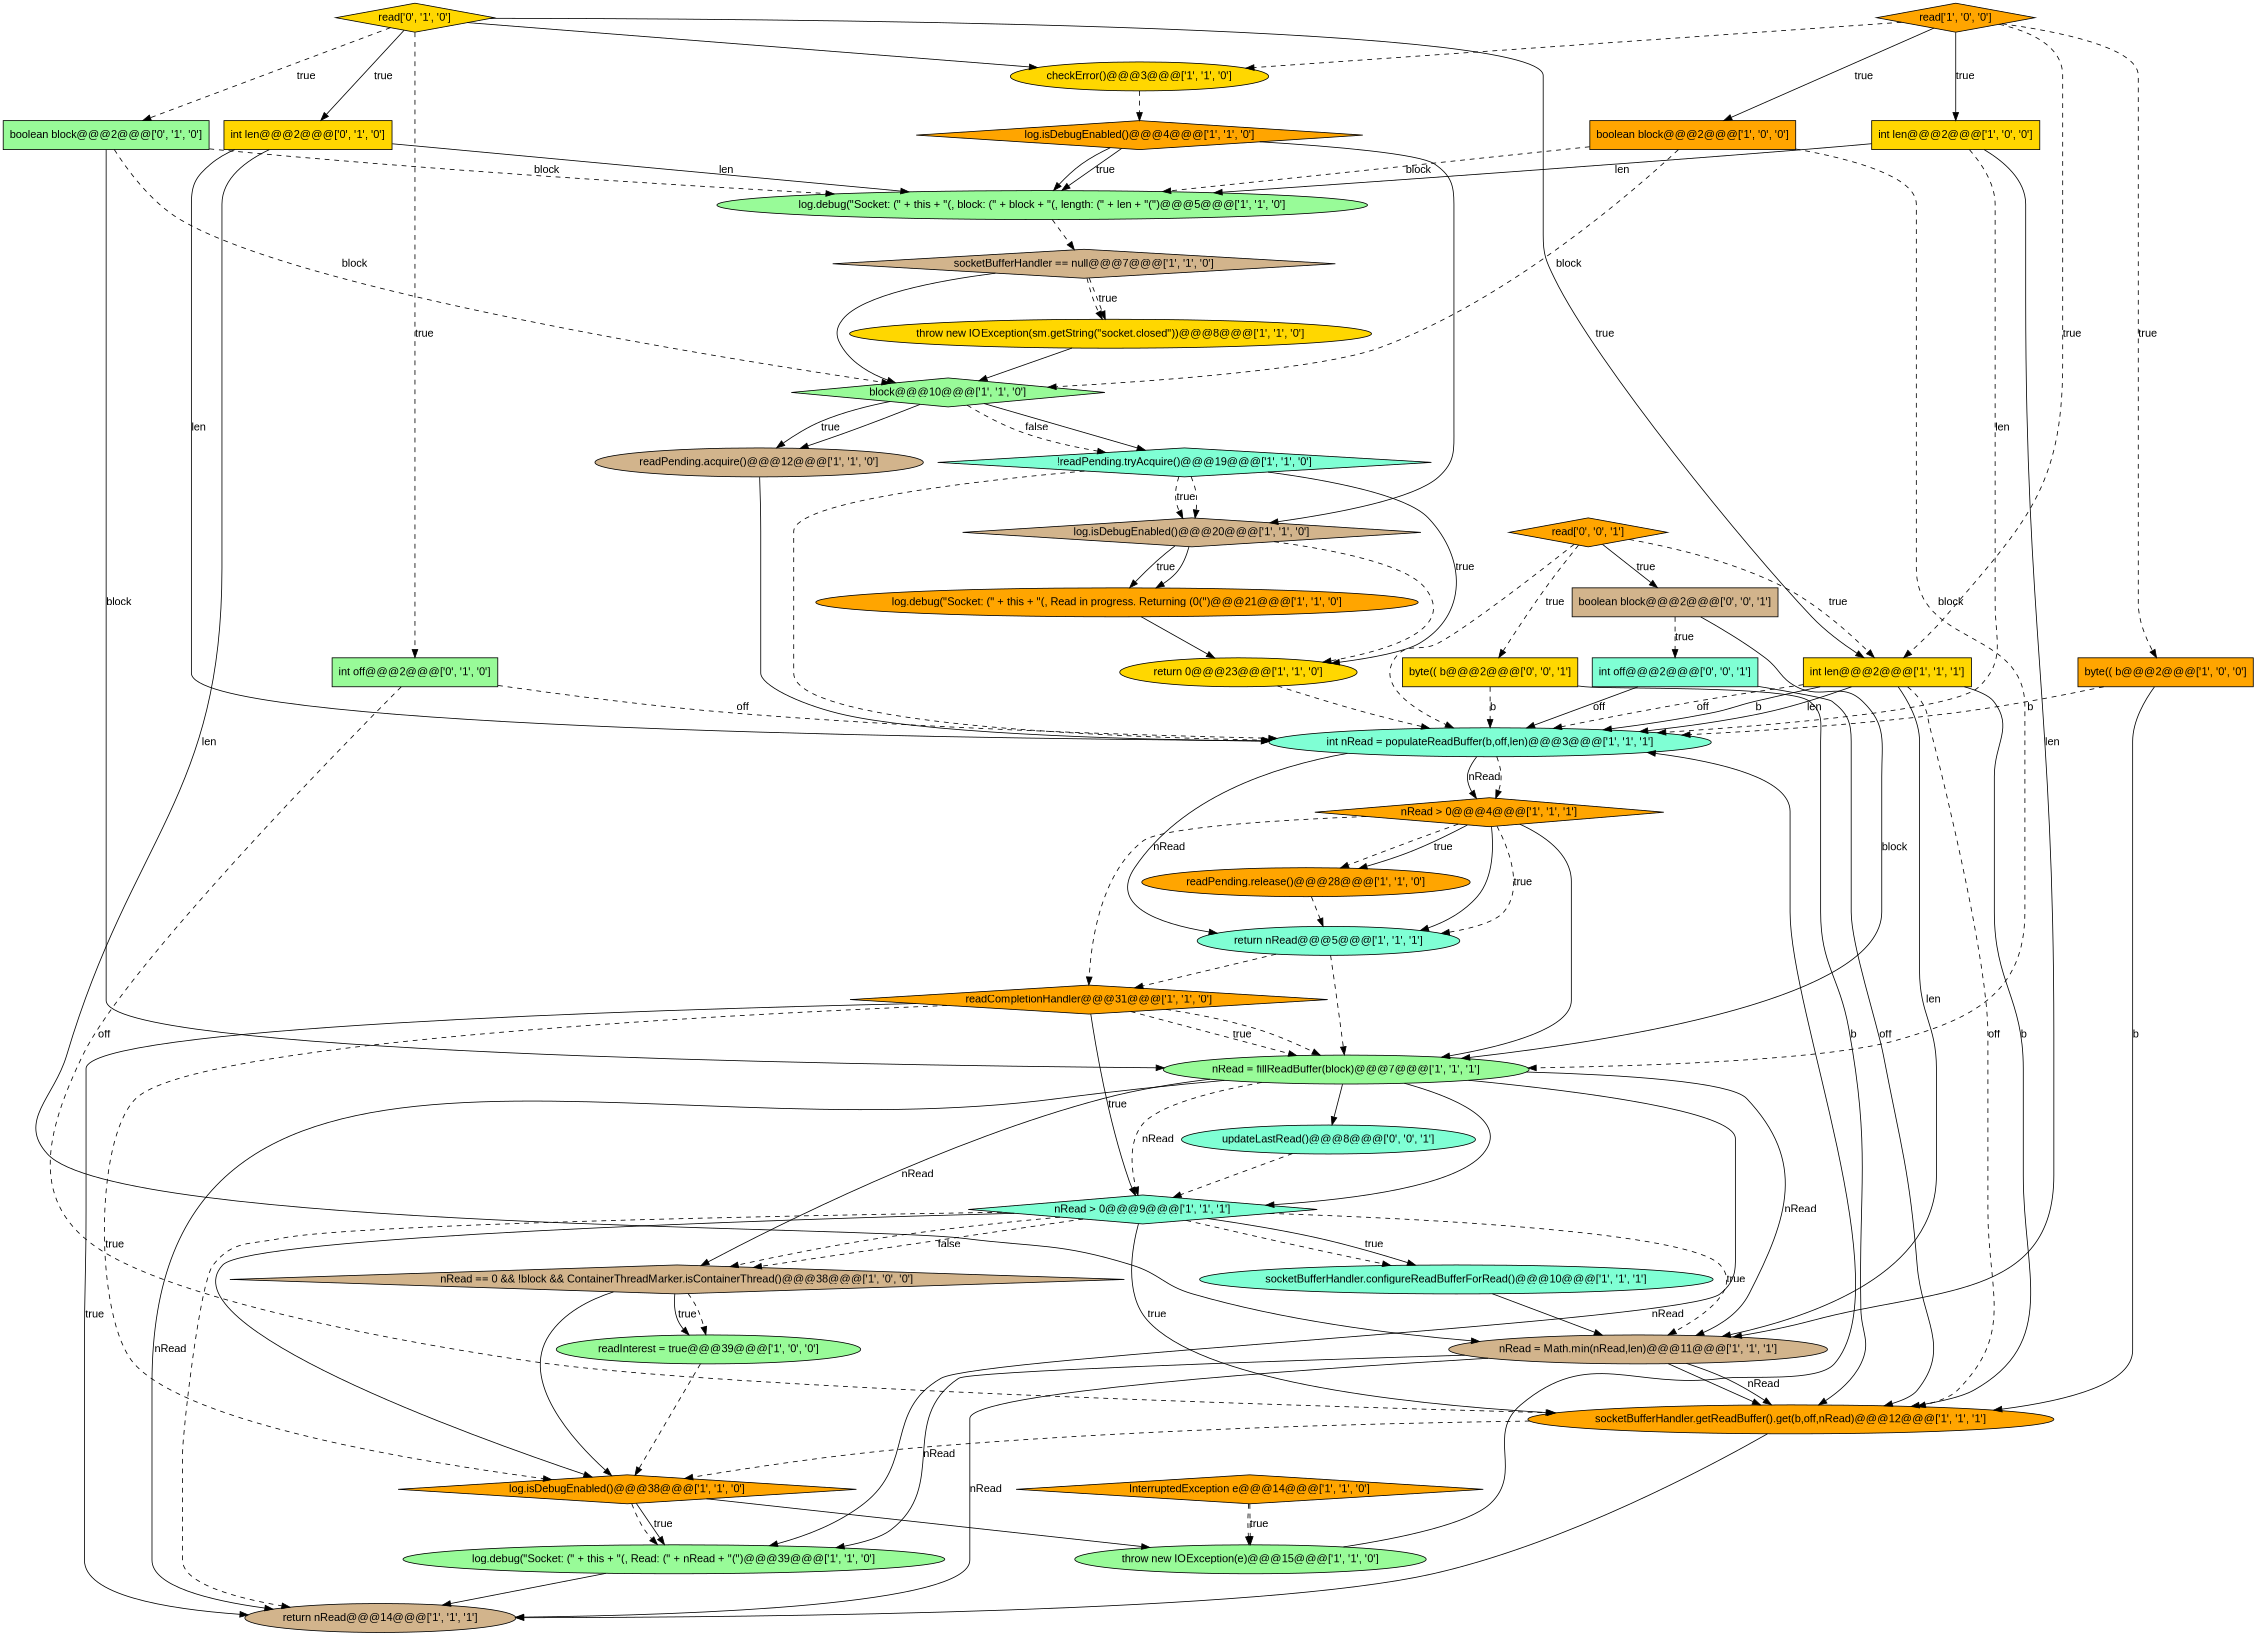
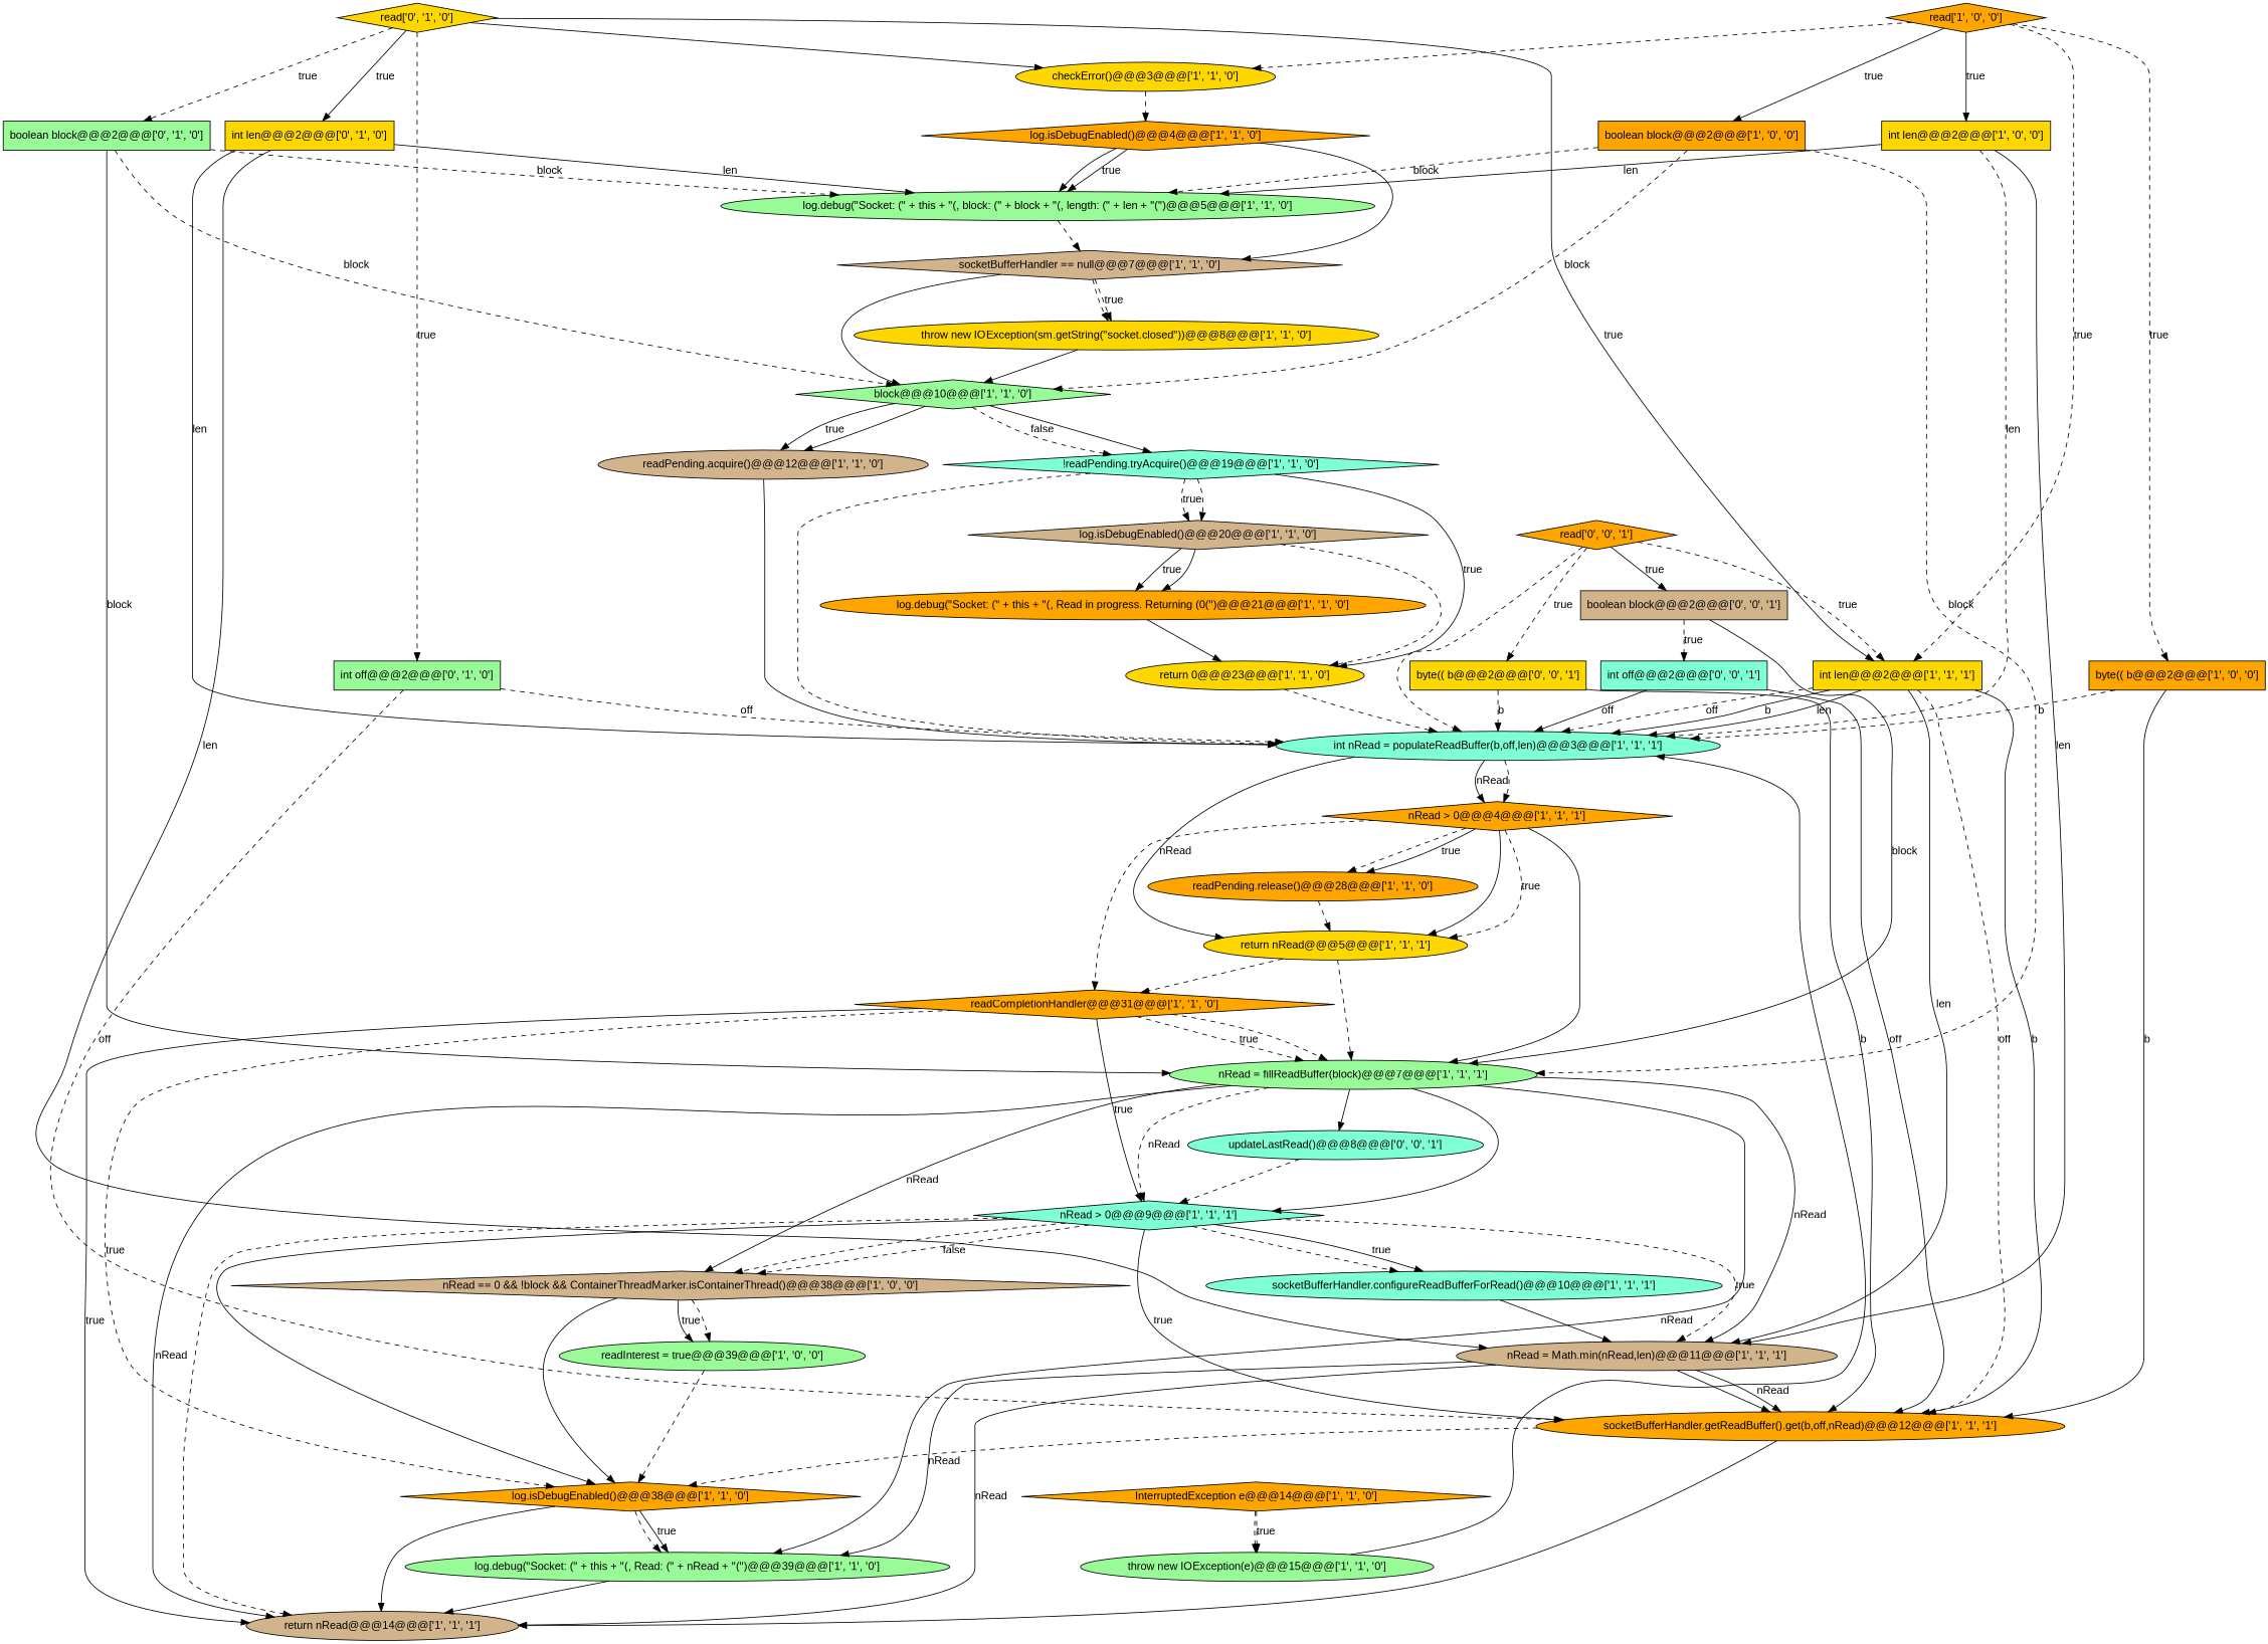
  digraph {
    fontname="Liberation Sans"
    node [fillcolor=orange fontname="Liberation Sans" shape=ellipse style=filled]
    edge [fontname="Liberation Sans" style=solid]
    n1 [fillcolor=tan label="readPending.acquire()@@@12@@@['1', '1', '0']"]
    n2 [fillcolor=aquamarine label="int nRead = populateReadBuffer(b,off,len)@@@3@@@['1', '1', '1']"]
-   n3 [fillcolor=aquamarine label="return nRead@@@5@@@['1', '1', '1']"]
+   n3 [fillcolor=gold label="return nRead@@@5@@@['1', '1', '1']"]
    n4 [label="nRead > 0@@@4@@@['1', '1', '1']" shape=diamond]
    n5 [fillcolor=tan label="nRead == 0 && !block && ContainerThreadMarker.isContainerThread()@@@38@@@['1', '0', '0']" shape=diamond]
    n6 [label="log.isDebugEnabled()@@@38@@@['1', '1', '0']" shape=diamond]
    n7 [fillcolor=palegreen label="readInterest = true@@@39@@@['1', '0', '0']"]
    n8 [fillcolor=tan label="return nRead@@@14@@@['1', '1', '1']"]
    n9 [fillcolor=palegreen label="log.debug(\"Socket: (\" + this + \"(, Read: (\" + nRead + \"(\")@@@39@@@['1', '1', '0']"]
    n10 [fillcolor=aquamarine label="int off@@@2@@@['0', '0', '1']" shape=box]
    n11 [label="socketBufferHandler.getReadBuffer().get(b,off,nRead)@@@12@@@['1', '1', '1']"]
    n12 [label="byte(( b@@@2@@@['1', '0', '0']" shape=box]
    n13 [label="read['1', '0', '0']" shape=diamond]
    n14 [label="boolean block@@@2@@@['1', '0', '0']" shape=box]
    n15 [fillcolor=gold label="int len@@@2@@@['1', '0', '0']" shape=box]
    n16 [fillcolor=gold label="checkError()@@@3@@@['1', '1', '0']"]
    n17 [fillcolor=gold label="int len@@@2@@@['1', '1', '1']" shape=box]
    n18 [fillcolor=palegreen label="nRead = fillReadBuffer(block)@@@7@@@['1', '1', '1']"]
    n19 [fillcolor=palegreen label="log.debug(\"Socket: (\" + this + \"(, block: (\" + block + \"(, length: (\" + len + \"(\")@@@5@@@['1', '1', '0']"]
    n20 [fillcolor=palegreen label="block@@@10@@@['1', '1', '0']" shape=diamond]
    n21 [fillcolor=tan label="nRead = Math.min(nRead,len)@@@11@@@['1', '1', '1']"]
    n22 [label="log.isDebugEnabled()@@@4@@@['1', '1', '0']" shape=diamond]
    n23 [fillcolor=palegreen label="int off@@@2@@@['0', '1', '0']" shape=box]
    n24 [fillcolor=aquamarine label="updateLastRead()@@@8@@@['0', '0', '1']"]
    n25 [fillcolor=aquamarine label="nRead > 0@@@9@@@['1', '1', '1']" shape=diamond]
    n26 [fillcolor=aquamarine label="socketBufferHandler.configureReadBufferForRead()@@@10@@@['1', '1', '1']"]
    n27 [fillcolor=aquamarine label="!readPending.tryAcquire()@@@19@@@['1', '1', '0']" shape=diamond]
    n28 [fillcolor=gold label="return 0@@@23@@@['1', '1', '0']"]
    n29 [fillcolor=tan label="log.isDebugEnabled()@@@20@@@['1', '1', '0']" shape=diamond]
    n30 [label="log.debug(\"Socket: (\" + this + \"(, Read in progress. Returning (0(\")@@@21@@@['1', '1', '0']"]
    n31 [fillcolor=gold label="byte(( b@@@2@@@['0', '0', '1']" shape=box]
    n32 [label="InterruptedException e@@@14@@@['1', '1', '0']" shape=diamond]
    n33 [fillcolor=palegreen label="throw new IOException(e)@@@15@@@['1', '1', '0']"]
    n34 [fillcolor=gold label="read['0', '1', '0']" shape=diamond]
    n35 [fillcolor=palegreen label="boolean block@@@2@@@['0', '1', '0']" shape=box]
    n36 [fillcolor=gold label="int len@@@2@@@['0', '1', '0']" shape=box]
    n37 [fillcolor=tan label="socketBufferHandler == null@@@7@@@['1', '1', '0']" shape=diamond]
    n38 [label="readCompletionHandler@@@31@@@['1', '1', '0']" shape=diamond]
    n39 [fillcolor=gold label="throw new IOException(sm.getString(\"socket.closed\"))@@@8@@@['1', '1', '0']"]
    n40 [label="readPending.release()@@@28@@@['1', '1', '0']"]
    n41 [fillcolor=tan label="boolean block@@@2@@@['0', '0', '1']" shape=box]
    n42 [label="read['0', '0', '1']" shape=diamond]
    n1 -> n2
    n2 -> n3 [label=nRead]
    n2 -> n4 [label=nRead]
    n2 -> n4 [style=dashed]
    n3 -> n18 [style=dashed]
    n3 -> n38 [style=dashed]
    n4 -> n3 [label=true style=dashed]
    n4 -> n3
    n4 -> n18
    n4 -> n38 [style=dashed]
    n4 -> n40 [style=dashed]
    n4 -> n40 [label=true]
    n5 -> n6
    n5 -> n7 [label=true]
    n5 -> n7 [style=dashed]
-   n6 -> n33
+   n6 -> n8
    n6 -> n9 [style=dashed]
    n6 -> n9 [label=true]
    n7 -> n6 [style=dashed]
    n9 -> n8
    n10 -> n2 [label=off]
    n10 -> n11 [label=off]
    n11 -> n6 [style=dashed]
    n11 -> n8
    n12 -> n2 [label=b style=dashed]
    n12 -> n11 [label=b]
    n13 -> n12 [label=true style=dashed]
    n13 -> n14 [label=true]
    n13 -> n15 [label=true]
    n13 -> n16 [style=dashed]
    n13 -> n17 [label=true style=dashed]
    n14 -> n18 [label=block style=dashed]
    n14 -> n19 [label=block style=dashed]
    n14 -> n20 [label=block style=dashed]
    n15 -> n2 [label=len style=dashed]
    n15 -> n19 [label=len]
    n15 -> n21 [label=len]
    n16 -> n22 [style=dashed]
    n17 -> n2 [label=off style=dashed]
    n17 -> n2 [label=b]
    n17 -> n2 [label=len]
    n17 -> n11 [label=off style=dashed]
    n17 -> n11 [label=b]
    n17 -> n21 [label=len]
    n18 -> n5 [label=nRead]
    n18 -> n8 [label=nRead]
    n18 -> n9 [label=nRead]
    n18 -> n21 [label=nRead]
    n18 -> n24
    n18 -> n25
    n18 -> n25 [label=nRead style=dashed]
    n19 -> n37 [style=dashed]
    n20 -> n1
    n20 -> n1 [label=true]
    n20 -> n27
    n20 -> n27 [label=false style=dashed]
    n21 -> n8 [label=nRead]
    n21 -> n9 [label=nRead]
    n21 -> n11
    n21 -> n11 [label=nRead]
    n22 -> n19 [label=true]
    n22 -> n19
-   n22 -> n29
+   n22 -> n37
    n23 -> n2 [label=off style=dashed]
    n23 -> n11 [label=off style=dashed]
    n24 -> n25 [style=dashed]
    n25 -> n5 [label=false style=dashed]
    n25 -> n5 [style=dashed]
    n25 -> n6
    n25 -> n8 [style=dashed]
    n25 -> n11 [label=true]
    n25 -> n21 [label=true style=dashed]
    n25 -> n26 [label=true]
    n25 -> n26 [style=dashed]
    n26 -> n21
    n27 -> n2 [style=dashed]
    n27 -> n28 [label=true]
    n27 -> n29 [label=true style=dashed]
    n27 -> n29 [style=dashed]
    n28 -> n2 [style=dashed]
    n29 -> n28 [style=dashed]
    n29 -> n30 [label=true]
    n29 -> n30
    n30 -> n28
    n31 -> n2 [label=b style=dashed]
    n31 -> n11 [label=b]
    n32 -> n33 [label=true style=dashed]
    n32 -> n33 [style=dashed]
    n33 -> n2
    n34 -> n16
    n34 -> n17 [label=true]
    n34 -> n23 [label=true style=dashed]
    n34 -> n35 [label=true style=dashed]
    n34 -> n36 [label=true]
    n35 -> n18 [label=block]
    n35 -> n19 [label=block style=dashed]
    n35 -> n20 [label=block style=dashed]
    n36 -> n2 [label=len]
    n36 -> n19 [label=len]
    n36 -> n21 [label=len]
    n37 -> n20
    n37 -> n39 [style=dashed]
    n37 -> n39 [label=true style=dashed]
    n38 -> n6 [label=true style=dashed]
    n38 -> n8 [label=true]
    n38 -> n18 [label=true style=dashed]
    n38 -> n18 [style=dashed]
    n38 -> n25 [label=true]
    n39 -> n20
    n40 -> n3 [style=dashed]
    n41 -> n10 [label=true style=dashed]
    n41 -> n18 [label=block]
    n42 -> n2 [style=dashed]
    n42 -> n17 [label=true style=dashed]
    n42 -> n31 [label=true style=dashed]
    n42 -> n41 [label=true]
  }
